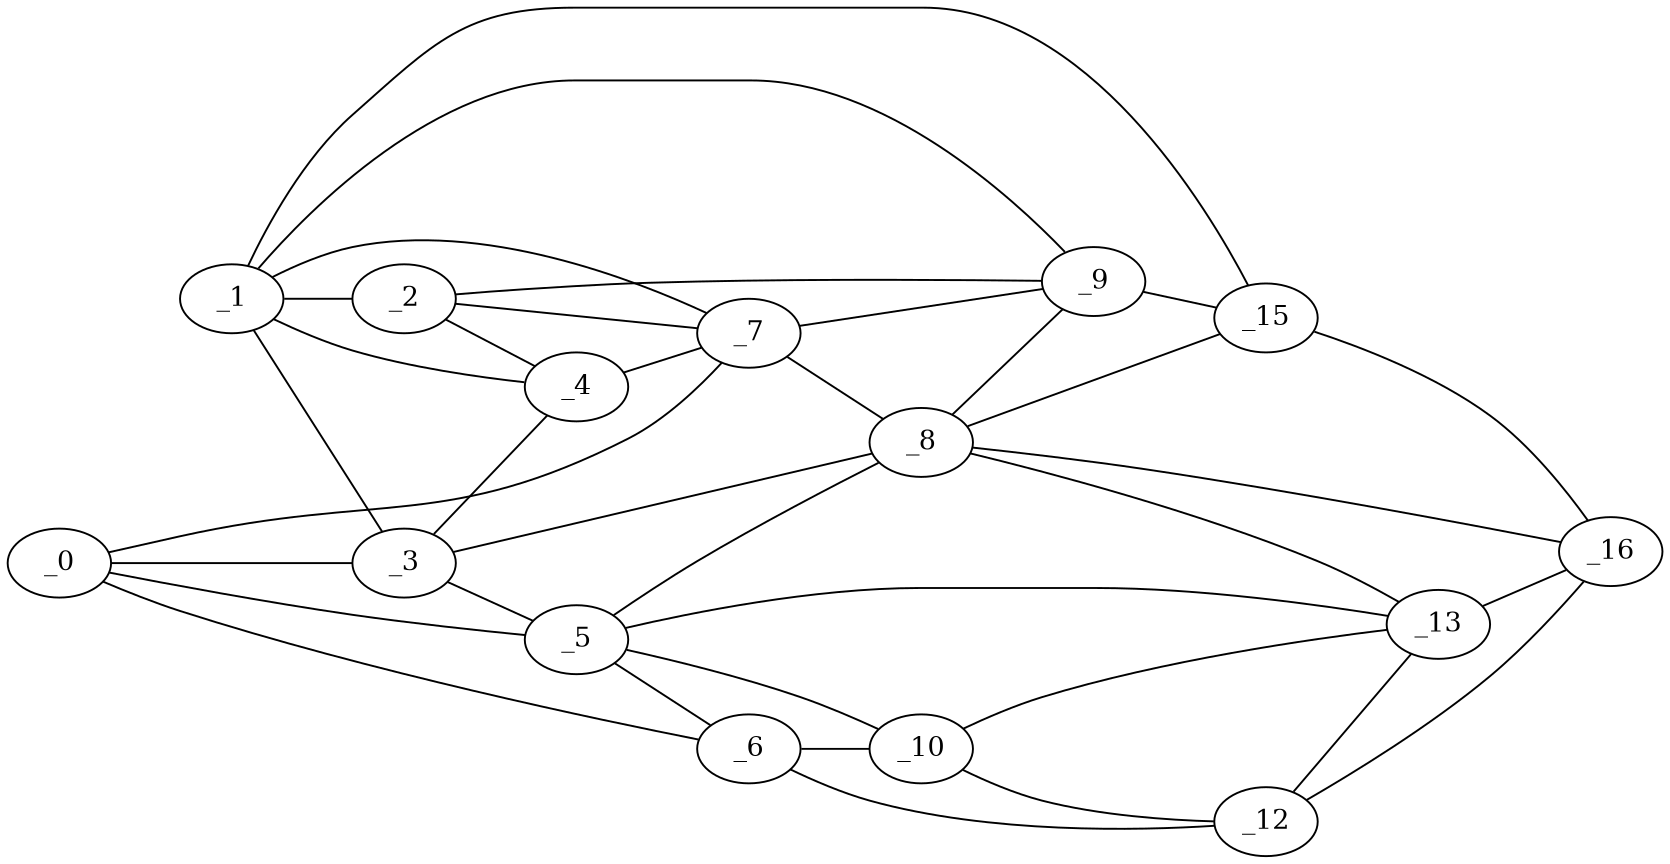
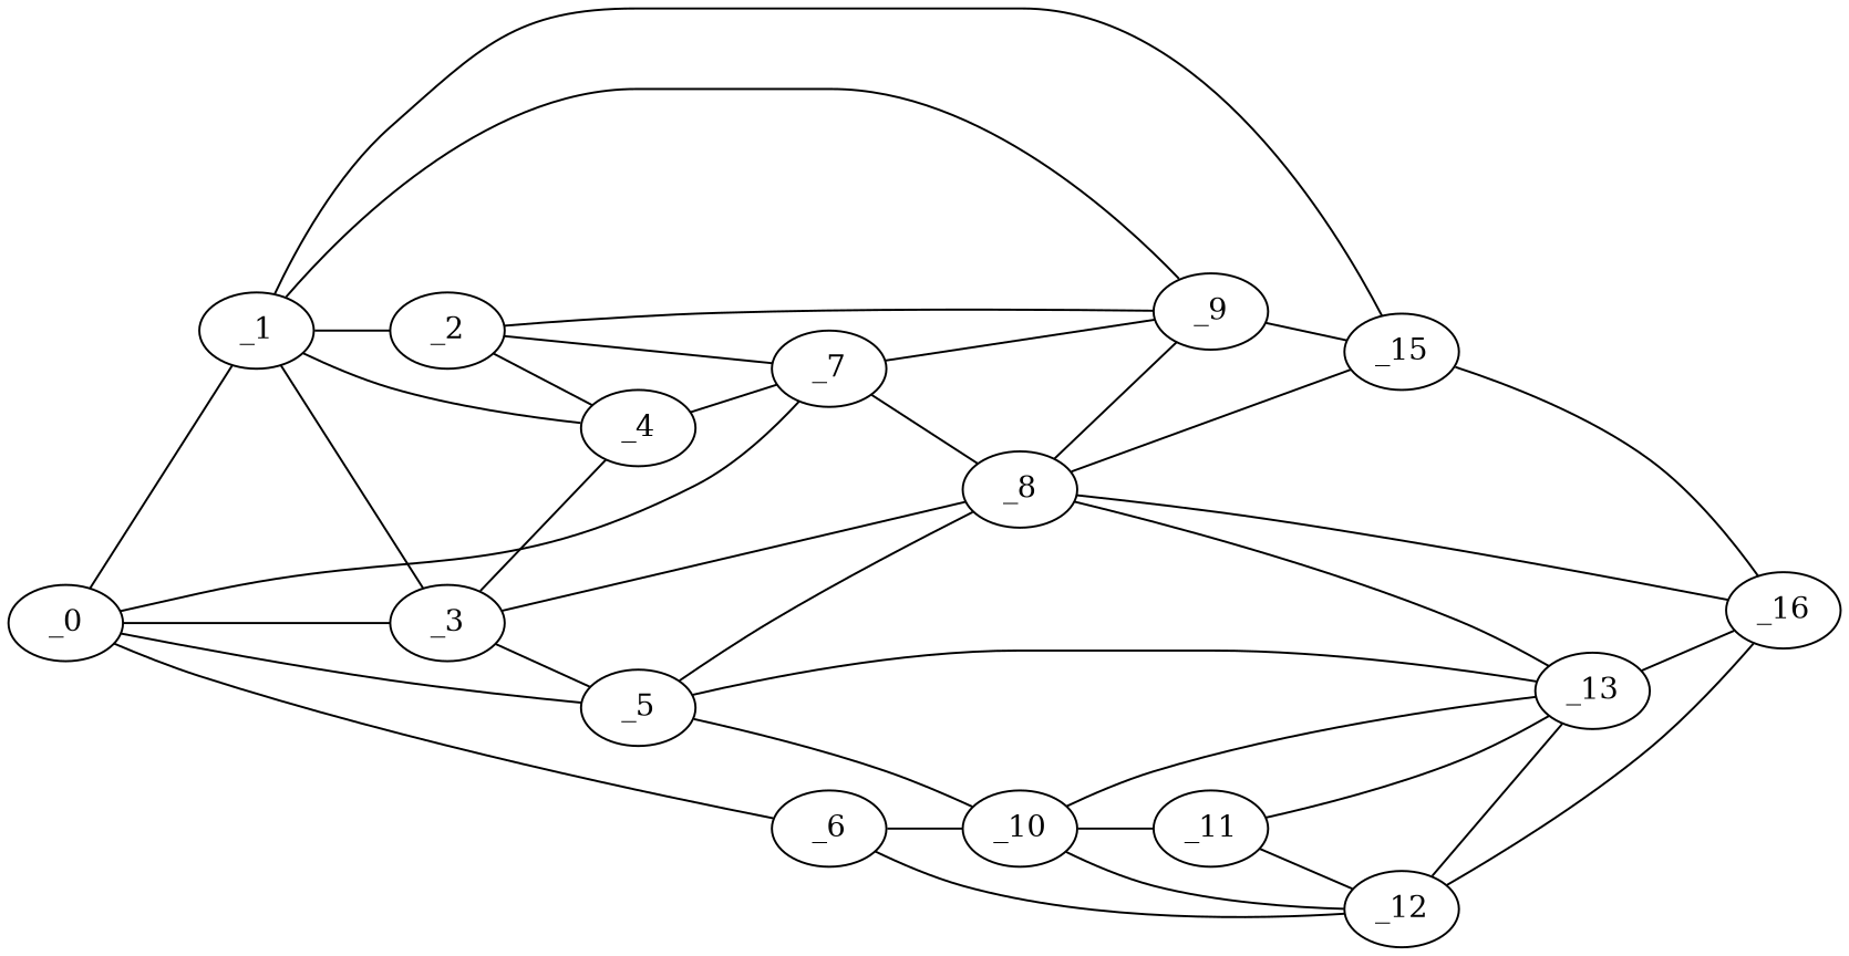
  graph {
    rankdir=LR
    node [x=48 y=88]
    edge [valence=2]
    _0 [x=32 y=29]
    _1 [x=37 y=126]
    _3
    _5 [x=51 y=23]
    _6 [x=55 y=5]
    _7 [x=63 y=101]
    _2 [x=47 y=110]
    _4 [y=102]
    _9 [x=66 y=110]
    _15 [x=98 y=118]
    _8 [x=66]
    _10 [x=67 y=13]
    _13 [x=81 y=21]
    _12 [x=78 y=5]
    _16 [x=101 y=32]
-   _7 -- _1 [valence=1]
+   _11 [x=75 y=14]
+   _0 -- _1 [valence=1]
    _0 -- _3 [valence=1]
    _0 -- _5
    _0 -- _6 [valence=1]
    _0 -- _7 [valence=1]
    _1 -- _3
    _1 -- _2
    _1 -- _4
    _1 -- _9
    _1 -- _15 [valence=1]
    _3 -- _5
    _3 -- _4
    _3 -- _8
-   _5 -- _6 [valence=1]
    _5 -- _8
    _5 -- _10
    _5 -- _13 [valence=1]
    _6 -- _10 [valence=1]
    _6 -- _12 [valence=1]
    _7 -- _9
    _7 -- _8
    _2 -- _7
    _2 -- _4
    _2 -- _9
    _4 -- _7
    _9 -- _15
    _15 -- _16 [valence=1]
    _8 -- _9 [valence=1]
    _8 -- _15
    _8 -- _13
    _8 -- _16
    _10 -- _13
    _10 -- _12
+   _10 -- _11
    _13 -- _16 [valence=1]
    _12 -- _13
    _12 -- _16 [valence=1]
+   _11 -- _13
+   _11 -- _12 [valence=1]
  }
